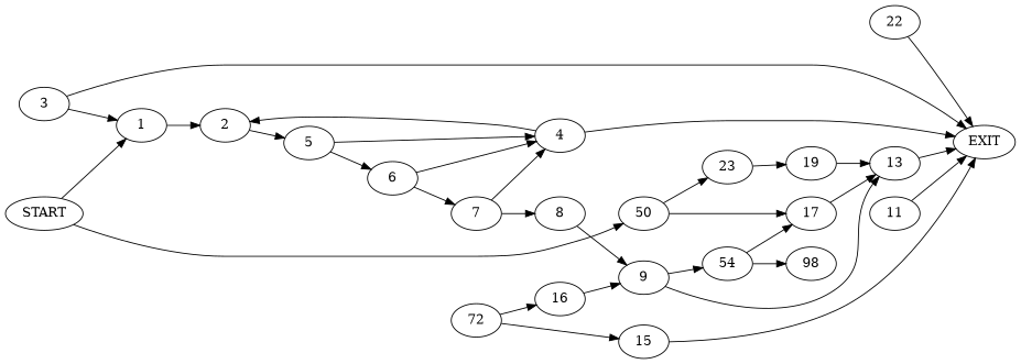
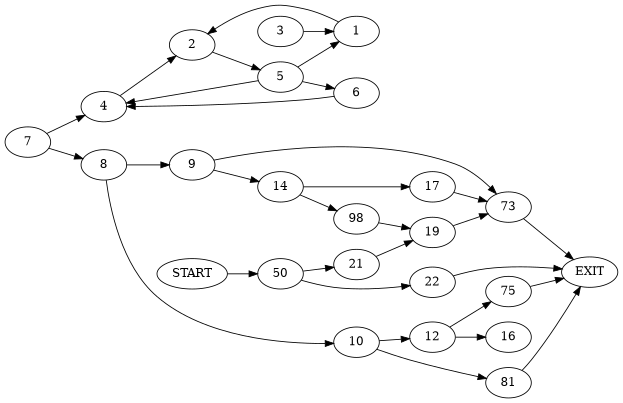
  digraph {
    rankdir=LR
    n1 [label=START]
    1
    n3 [label=50]
    2
-   21 [label=23]
+   21
    22
    n7 [label=EXIT]
    5
    3
    4
    6
    7
    8
    9
-   13
-   14 [label=54]
-   11
-   12 [label=72]
+   10
+   13 [label=73]
+   14
+   11 [label=81]
+   12
    17
    n21 [label=98]
-   15
+   15 [label=75]
    16
    19
-   n1 -> 1
+   5 -> 1
    n1 -> n3
    1 -> 2
    n3 -> 21
-   n3 -> 17
+   n3 -> 22
    2 -> 5
    21 -> 19
    22 -> n7
    5 -> 4
    5 -> 6
    3 -> 1
-   3 -> n7
    4 -> 2
-   4 -> n7
    6 -> 4
-   6 -> 7
    7 -> 4
    7 -> 8
    8 -> 9
+   8 -> 10
    9 -> 13
    9 -> 14
+   10 -> 11
+   10 -> 12
    13 -> n7
    14 -> 17
    14 -> n21
    11 -> n7
    12 -> 15
    12 -> 16
    17 -> 13
+   n21 -> 19
    15 -> n7
-   16 -> 9
    19 -> 13
  }
